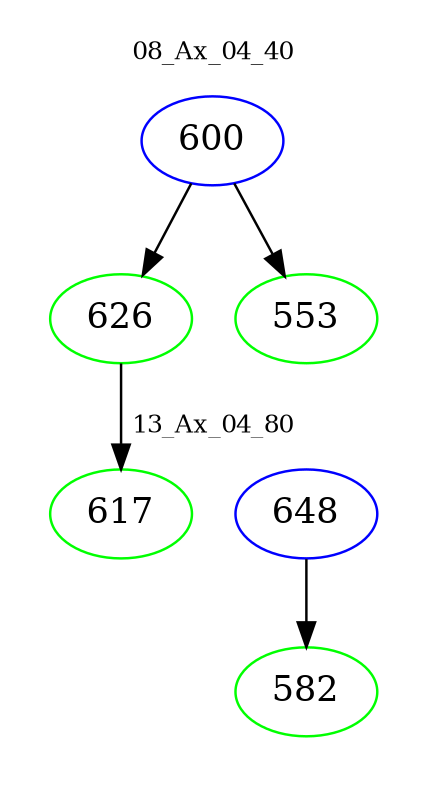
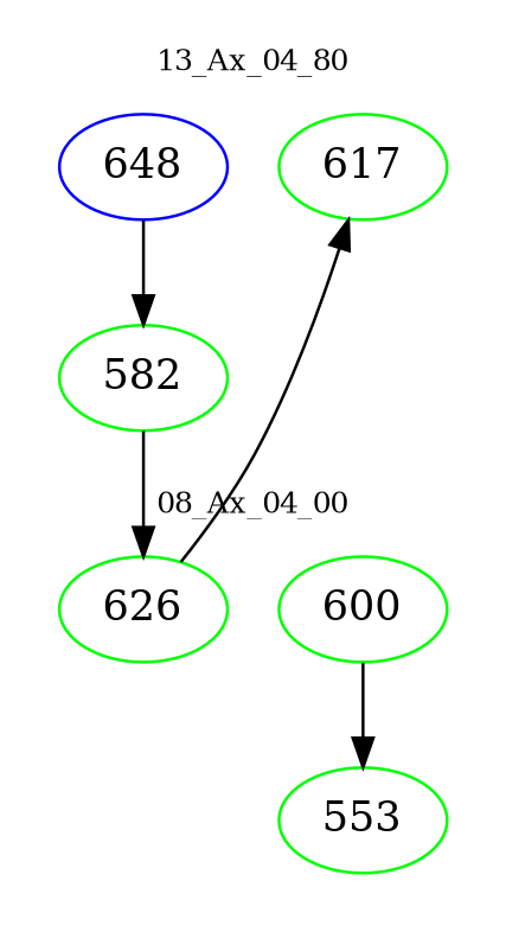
  digraph {
    node [color=green]
    edge [color=black]
    n1 [color=blue label=648]
    n2 [label=582]
    n3 [label=617]
-   n4 [color=blue label=600]
+   n4 [label=600]
    n5 [label=626]
    n6 [label=553]
    subgraph cluster_1 {
      color=white
      fontsize=10
      label="13_Ax_04_80"
      n1
      n2
      n3
    }
    subgraph cluster_2 {
      color=white
      fontsize=10
-     label="08_Ax_04_40"
+     label="08_Ax_04_00"
      n4
      n5
      n6
    }
    n1 -> n2
-   n4 -> n5
+   n2 -> n5
    n4 -> n6
    n5 -> n3
  }
